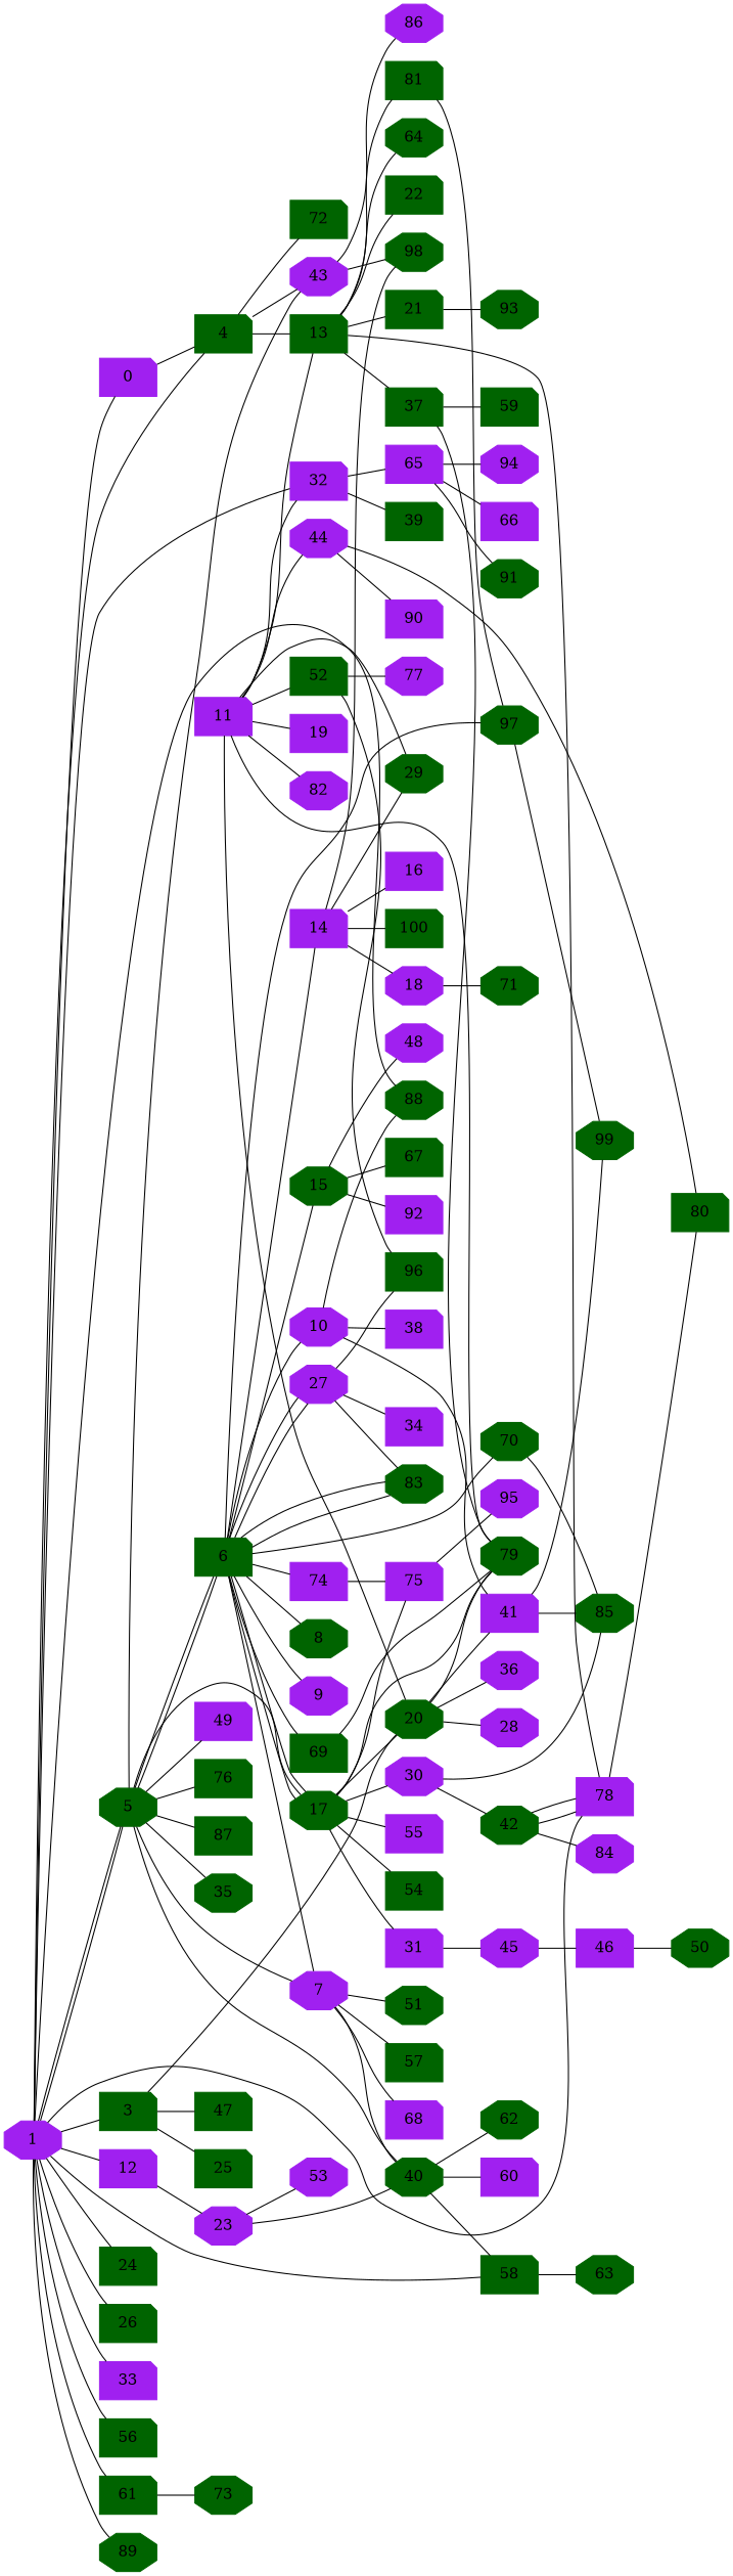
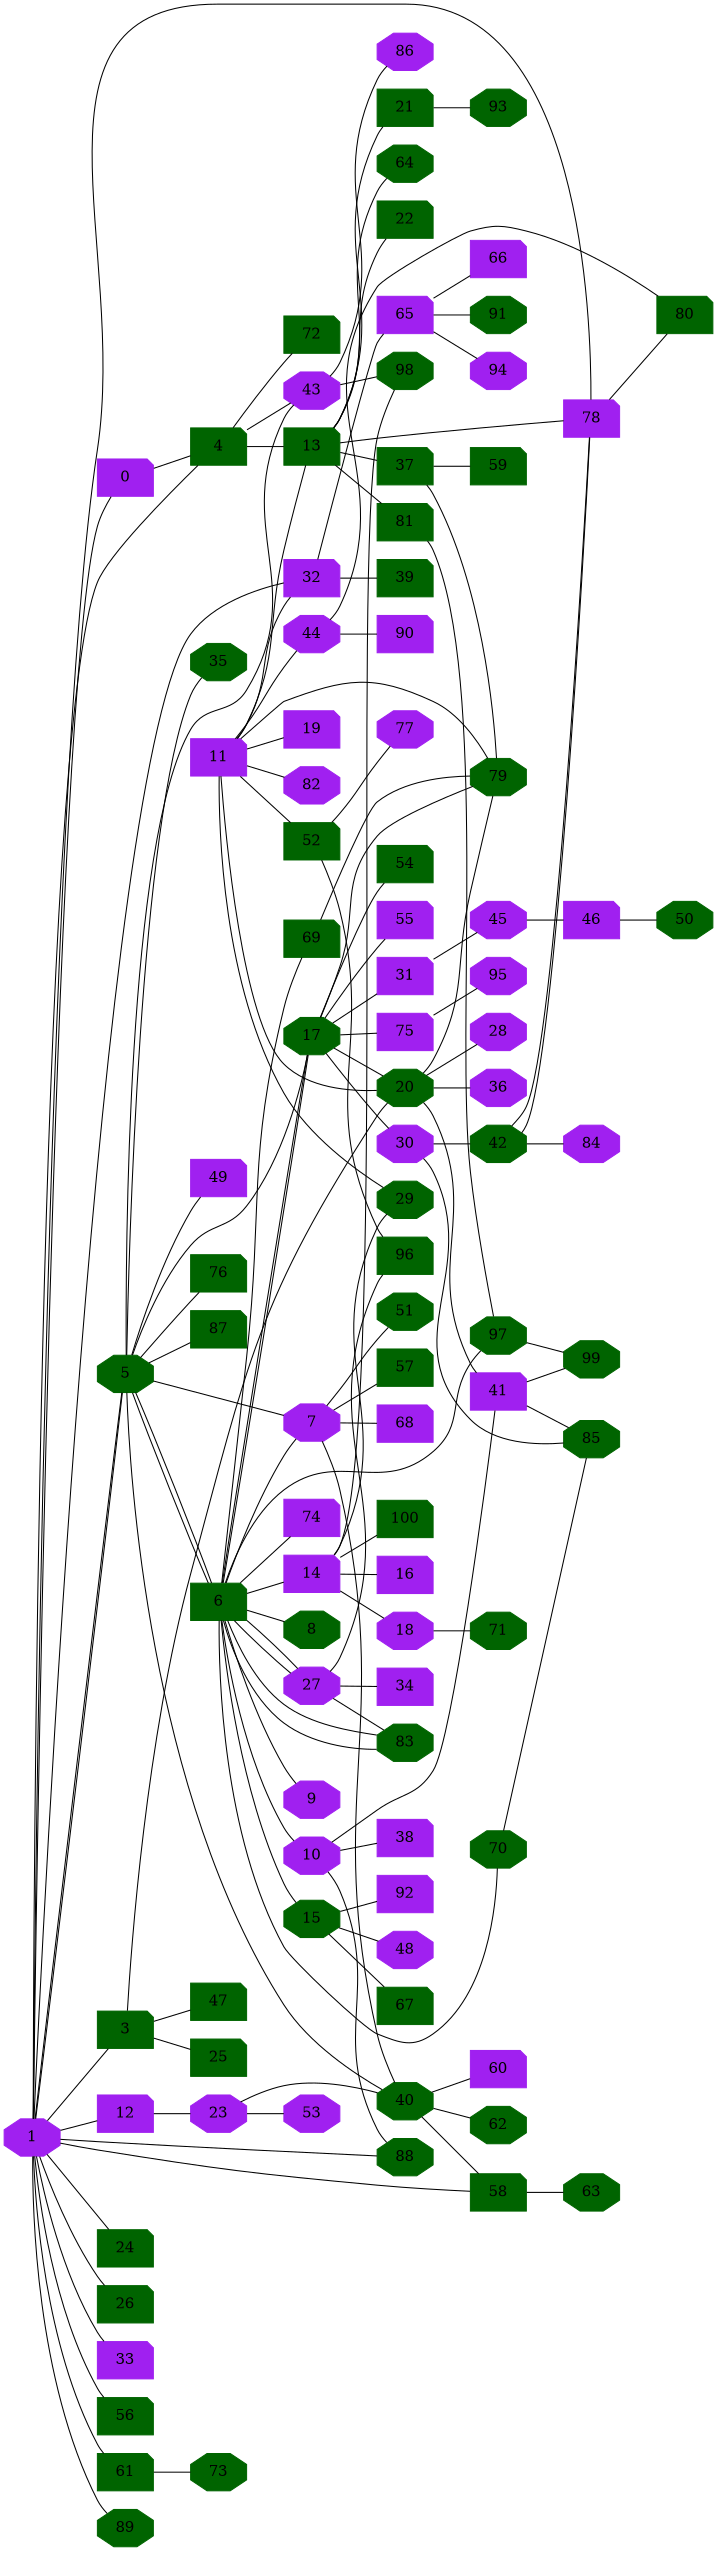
  graph {
    rankdir=LR
    node [color=darkgreen shape=note style=filled]
    1 [color=purple shape=octagon]
    n2 [color=purple label=0]
    3
    4
    5 [shape=octagon]
    12 [color=purple]
    24
    26
    32 [color=purple]
    33 [color=purple]
    56
    58
    61
    78 [color=purple]
    88 [shape=octagon]
    89 [shape=octagon]
    20 [shape=octagon]
    25
    47
    13
    43 [color=purple shape=octagon]
    72
    6
    7 [color=purple shape=octagon]
    17 [shape=octagon]
    35 [shape=octagon]
    40 [shape=octagon]
    49 [color=purple]
    76
    87
    23 [color=purple shape=octagon]
    39
    65 [color=purple]
    63 [shape=octagon]
    73 [shape=octagon]
    80
    41 [color=purple]
    79 [shape=octagon]
    28 [color=purple shape=octagon]
    36 [color=purple shape=octagon]
    21
    22
    37
    64 [shape=octagon]
    81
    98 [shape=octagon]
    86 [color=purple shape=octagon]
    8 [shape=octagon]
    9 [color=purple shape=octagon]
    10 [color=purple shape=octagon]
    14 [color=purple]
    15 [shape=octagon]
    27 [color=purple shape=octagon]
    69
    70 [shape=octagon]
    74 [color=purple]
    83 [shape=octagon]
    97 [shape=octagon]
    51 [shape=octagon]
    57
    68 [color=purple]
    30 [color=purple shape=octagon]
    31 [color=purple]
    54
    55 [color=purple]
    75 [color=purple]
    60 [color=purple]
    62 [shape=octagon]
    38 [color=purple]
    29 [shape=octagon]
    16 [color=purple]
    18 [color=purple shape=octagon]
    100
    48 [color=purple shape=octagon]
    67
    92 [color=purple]
    34 [color=purple]
    96
    85 [shape=octagon]
    99 [shape=octagon]
    11 [color=purple]
    19 [color=purple]
    44 [color=purple shape=octagon]
    52
    82 [color=purple shape=octagon]
    90 [color=purple]
    77 [color=purple shape=octagon]
    53 [color=purple shape=octagon]
    93 [shape=octagon]
    59
    71 [shape=octagon]
    42 [shape=octagon]
    45 [color=purple shape=octagon]
    95 [color=purple shape=octagon]
    84 [color=purple shape=octagon]
    46 [color=purple]
    66 [color=purple]
    91 [shape=octagon]
    94 [color=purple shape=octagon]
    50 [shape=octagon]
    1 -- n2
    1 -- 3
    1 -- 4
    1 -- 5
    1 -- 5
    1 -- 12
    1 -- 24
    1 -- 26
    1 -- 32
    1 -- 33
    1 -- 56
    1 -- 58
    1 -- 61
    1 -- 78
    1 -- 88
    1 -- 89
    n2 -- 4
    3 -- 20
    3 -- 25
    3 -- 47
    4 -- 13
    4 -- 43
    4 -- 72
    5 -- 43
    5 -- 6
    5 -- 6
    5 -- 7
    5 -- 17
    5 -- 35
    5 -- 40
    5 -- 49
    5 -- 76
    5 -- 87
    12 -- 23
    32 -- 39
    32 -- 65
    58 -- 63
    61 -- 73
    78 -- 80
    20 -- 41
    20 -- 79
    20 -- 28
    20 -- 36
    13 -- 78
    13 -- 21
    13 -- 22
    13 -- 37
    13 -- 64
    13 -- 81
    43 -- 98
    43 -- 86
    6 -- 7
    6 -- 17
    6 -- 17
    6 -- 8
    6 -- 9
    6 -- 10
    6 -- 14
    6 -- 15
    6 -- 27
    6 -- 27
    6 -- 69
    6 -- 70
    6 -- 74
    6 -- 83
    6 -- 83
    6 -- 97
    7 -- 40
    7 -- 51
    7 -- 57
    7 -- 68
    17 -- 20
    17 -- 79
    17 -- 30
    17 -- 31
    17 -- 54
    17 -- 55
    17 -- 75
    40 -- 58
    40 -- 60
    40 -- 62
    23 -- 40
    23 -- 53
    65 -- 66
    65 -- 91
    65 -- 94
    41 -- 85
    41 -- 99
    21 -- 93
    37 -- 79
    37 -- 59
    81 -- 97
    10 -- 88
    10 -- 41
    10 -- 38
    14 -- 98
    14 -- 29
    14 -- 16
    14 -- 18
    14 -- 100
    15 -- 48
    15 -- 67
    15 -- 92
    27 -- 83
    27 -- 34
    27 -- 96
    69 -- 79
    70 -- 85
-   74 -- 75
    97 -- 99
    30 -- 85
    30 -- 42
    31 -- 45
    75 -- 95
    18 -- 71
    11 -- 32
    11 -- 20
    11 -- 13
    11 -- 79
    11 -- 29
    11 -- 19
    11 -- 44
    11 -- 52
    11 -- 82
    44 -- 80
    44 -- 90
    52 -- 96
    52 -- 77
    42 -- 78
    42 -- 78
    42 -- 84
    45 -- 46
    46 -- 50
  }
